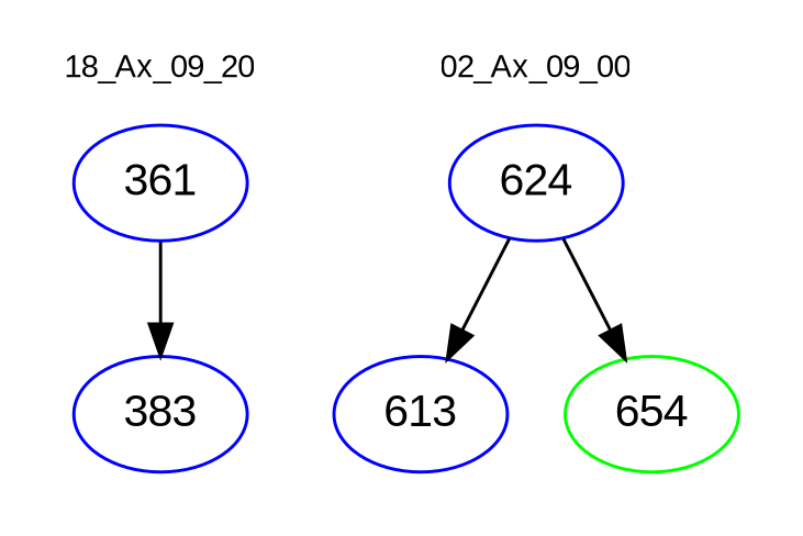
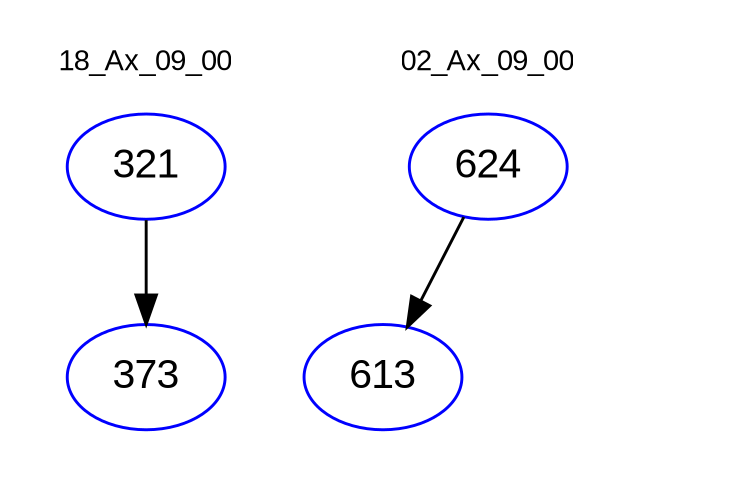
  digraph {
    fontname="Liberation Sans"
    node [color=blue fontname="Liberation Sans"]
    edge [color=black fontname="Liberation Sans"]
-   n1 [label=361]
-   n2 [label=383]
+   n1 [label=321]
+   n2 [label=373]
    n3 [label=624]
    n4 [label=613]
-   n5 [color=green label=654]
    subgraph cluster_1 {
      color=white
      fontsize=10
-     label="18_Ax_09_20"
+     label="18_Ax_09_00"
      n1
      n2
    }
    subgraph cluster_2 {
      color=white
      fontsize=10
      label="02_Ax_09_00"
      n3
      n4
-     n5
    }
    n1 -> n2
    n3 -> n4
-   n3 -> n5
  }
